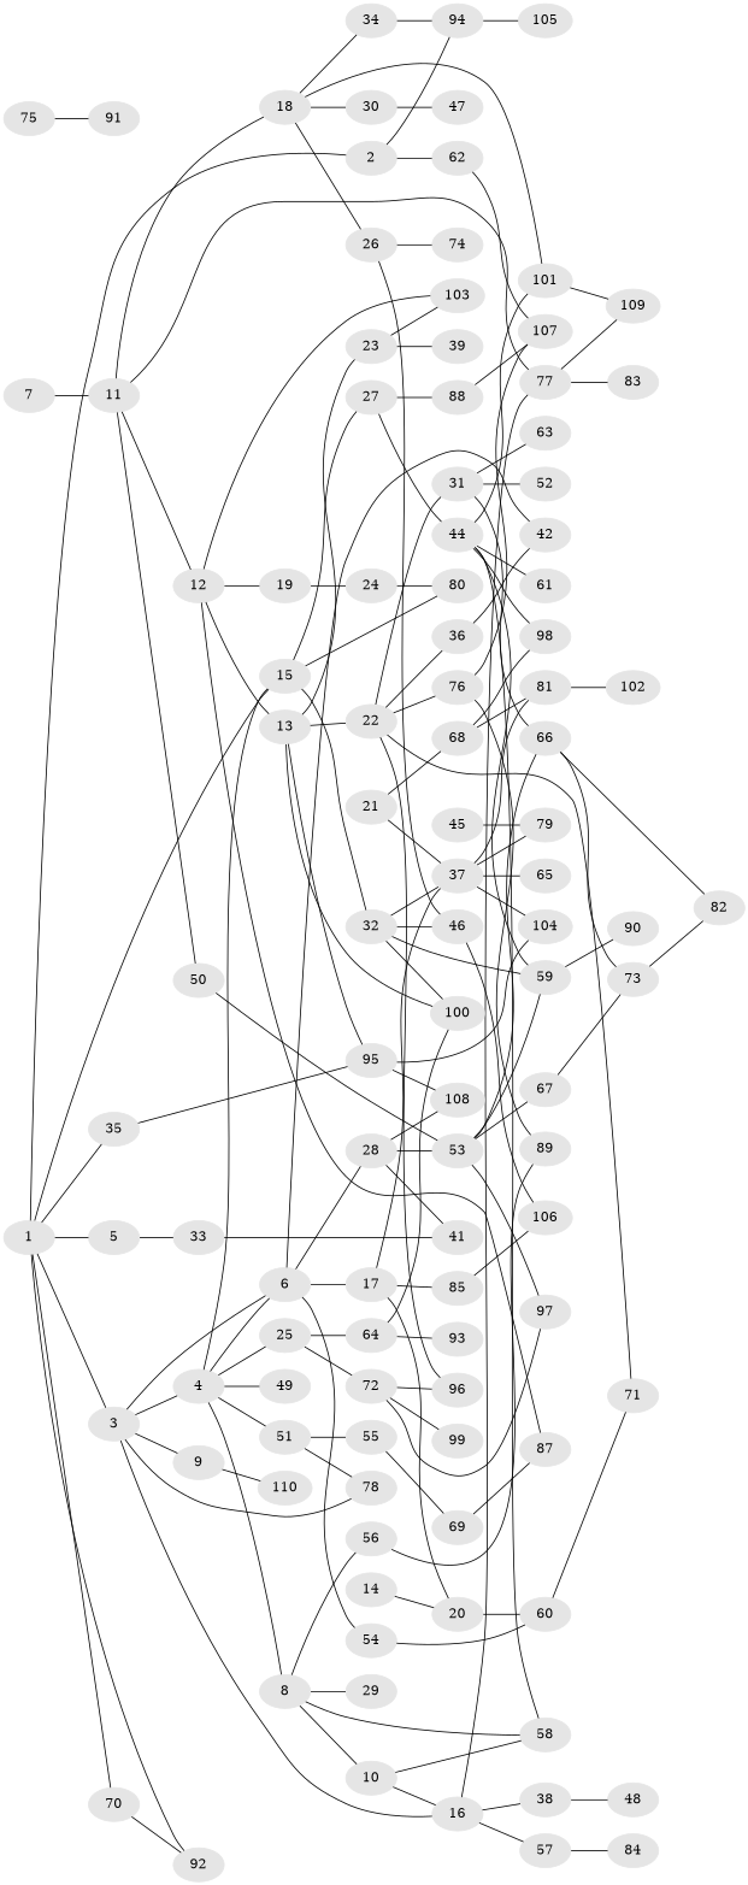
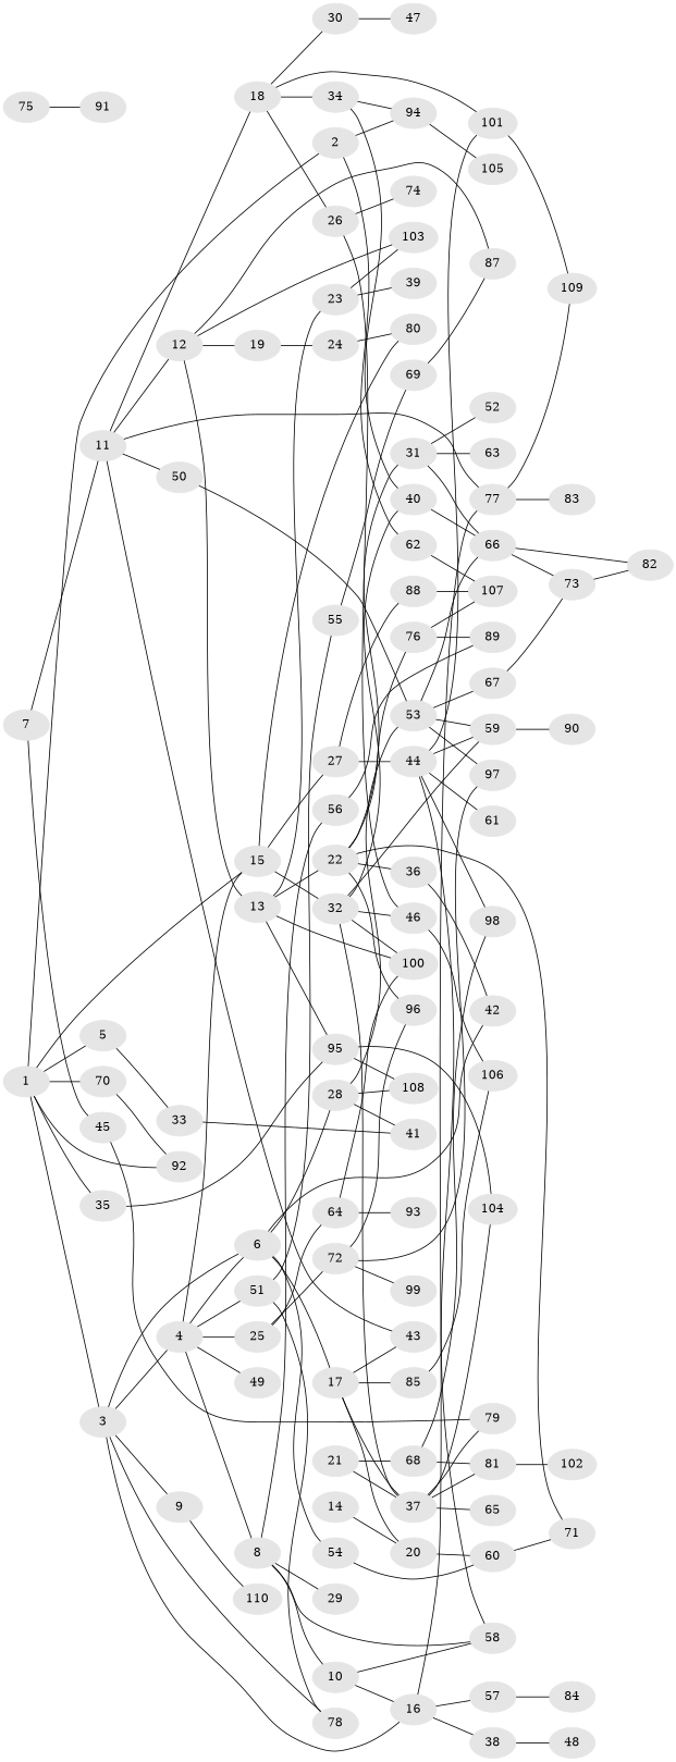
  graph {
    rankdir=LR
    node [color=gray90 style=filled]
    1
    2
    3
    5
    15
    35
    70
    92
    62
    94
    4
    6
    9
    16
    78
    33
    27
    32
    80
    95
    107
    105
    8
    25
    49
    51
    17
    28
    42
    54
    110
    77
    38
    57
    7
    11
    45
    10
    29
    56
    58
    64
    72
    55
    41
+   43
    20
    37
    85
    53
    108
    60
    12
    18
    50
    21
    68
    79
    89
    13
    19
    87
    103
    14
    26
    30
    34
    101
    83
    109
    22
    23
    100
    24
    31
    36
    71
    76
    96
    39
    104
    44
    88
    46
+   40
    59
    48
    84
    65
    81
    106
    74
    47
    75
    91
    98
    52
    63
    66
    93
    97
    99
    61
    67
    73
    82
    90
    102
    69
    1 -- 2
    1 -- 3
    1 -- 5
    1 -- 15
    1 -- 35
    1 -- 70
    1 -- 92
    2 -- 62
    2 -- 94
    3 -- 4
    3 -- 6
    3 -- 9
    3 -- 16
    3 -- 78
    5 -- 33
    15 -- 27
    15 -- 32
    15 -- 80
    35 -- 95
    70 -- 92
    62 -- 107
    94 -- 105
    4 -- 15
    4 -- 6
    4 -- 8
    4 -- 25
    4 -- 49
    4 -- 51
    6 -- 17
    6 -- 28
    6 -- 42
    6 -- 54
    9 -- 110
    16 -- 77
    16 -- 38
    16 -- 57
    33 -- 41
    27 -- 44
    27 -- 88
    32 -- 37
    32 -- 100
    32 -- 46
+   32 -- 40
    32 -- 59
    95 -- 108
    95 -- 104
    8 -- 10
    8 -- 29
    8 -- 56
    8 -- 58
    25 -- 64
    25 -- 72
    51 -- 78
    51 -- 55
+   17 -- 43
    17 -- 20
    17 -- 37
    17 -- 85
    28 -- 41
    28 -- 53
    28 -- 108
    54 -- 60
    77 -- 83
    77 -- 109
    38 -- 48
    57 -- 84
    7 -- 11
+   7 -- 45
    11 -- 77
+   11 -- 43
    11 -- 12
    11 -- 18
    11 -- 50
    45 -- 79
    10 -- 16
    10 -- 58
    56 -- 89
    64 -- 100
    64 -- 93
    72 -- 96
    72 -- 97
    72 -- 99
    55 -- 69
    20 -- 60
    37 -- 79
    37 -- 104
    37 -- 65
    37 -- 81
    85 -- 106
    53 -- 59
    53 -- 66
    53 -- 97
    53 -- 67
    60 -- 71
    12 -- 13
    12 -- 19
    12 -- 87
    12 -- 103
    18 -- 26
    18 -- 30
    18 -- 34
    18 -- 101
    50 -- 53
    21 -- 37
    21 -- 68
    68 -- 81
    68 -- 98
    13 -- 95
    13 -- 22
    13 -- 23
    13 -- 100
    19 -- 24
    14 -- 20
    26 -- 46
    26 -- 74
    30 -- 47
    34 -- 94
+   34 -- 40
    101 -- 109
    22 -- 31
    22 -- 36
    22 -- 71
    22 -- 76
    22 -- 96
    23 -- 103
    23 -- 39
    24 -- 80
    31 -- 52
    31 -- 63
    31 -- 66
    36 -- 42
    76 -- 107
    76 -- 89
    44 -- 58
    44 -- 101
    44 -- 59
    44 -- 98
    44 -- 61
    88 -- 107
    46 -- 106
+   40 -- 66
    59 -- 90
    81 -- 102
    75 -- 91
    66 -- 73
    66 -- 82
    67 -- 73
    73 -- 82
    69 -- 87
  }
